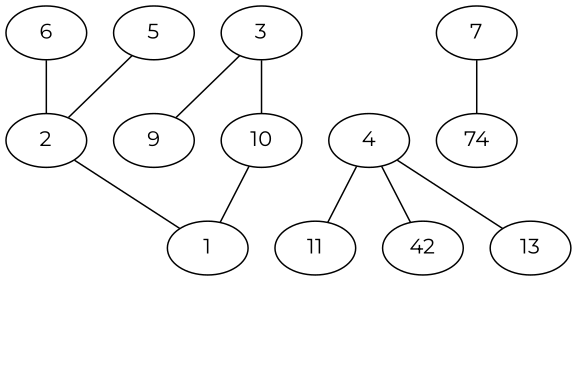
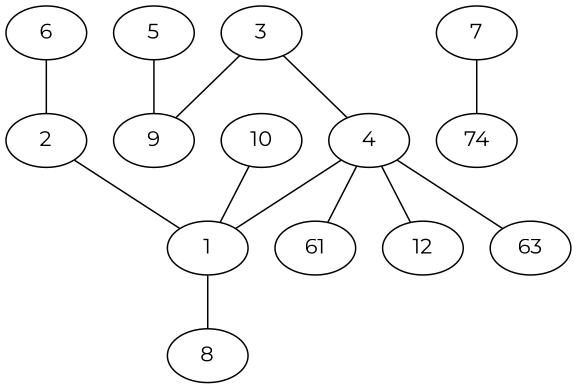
  graph {
    fontname=Montserrat
    node [chem=H fontname=Montserrat]
    edge [fontname=Montserrat valence=1]
    1 [chem=C]
+   8
    2 [chem=N]
    3 [chem=C]
    9
    10
    4 [chem=C]
-   11
-   12 [label=42]
-   13
+   11 [label=61]
+   12
+   13 [label=63]
    5 [chem=O]
    6 [chem=O]
    7 [chem=O]
    n14 [label=74]
+   1 -- 8
    2 -- 1
    3 -- 9
-   3 -- 10
+   3 -- 4
    10 -- 1
+   4 -- 1
    4 -- 11
    4 -- 12
    4 -- 13
-   5 -- 2 [valence=2]
+   5 -- 9 [valence=2]
    6 -- 2
    7 -- n14
  }
